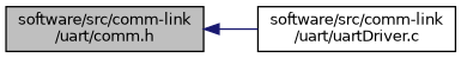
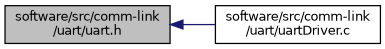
  digraph {
    rankdir=LR
    node [color=black fontname=Helvetica fontsize=10 shape=record style=filled]
-   n1 [fillcolor=grey75 fontcolor=black height=0.2 label="software/src/comm-link\l/uart/comm.h" width=0.4]
+   n1 [fillcolor=grey75 fontcolor=black height=0.2 label="software/src/comm-link\l/uart/uart.h" width=0.4]
    n2 [fillcolor=white height=0.2 label="software/src/comm-link\l/uart/uartDriver.c" width=0.4]
    n1 -> n2 [color=midnightblue dir=back fontname=Helvetica fontsize=10 labelfontname=Helvetica labelfontsize=10 style=solid]
  }
